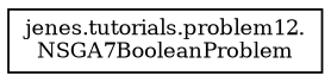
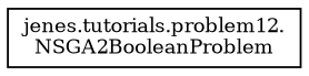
  digraph {
    rankdir=LR
    fontname="DejaVu Serif"
-   n1 [color=black fillcolor=white fontname="DejaVu Serif" fontsize=10 height=0.2 label="jenes.tutorials.problem12.\lNSGA7BooleanProblem" shape=record style=filled width=0.4]
+   n1 [color=black fillcolor=white fontname="DejaVu Serif" fontsize=10 height=0.2 label="jenes.tutorials.problem12.\lNSGA2BooleanProblem" shape=record style=filled width=0.4]
  }
